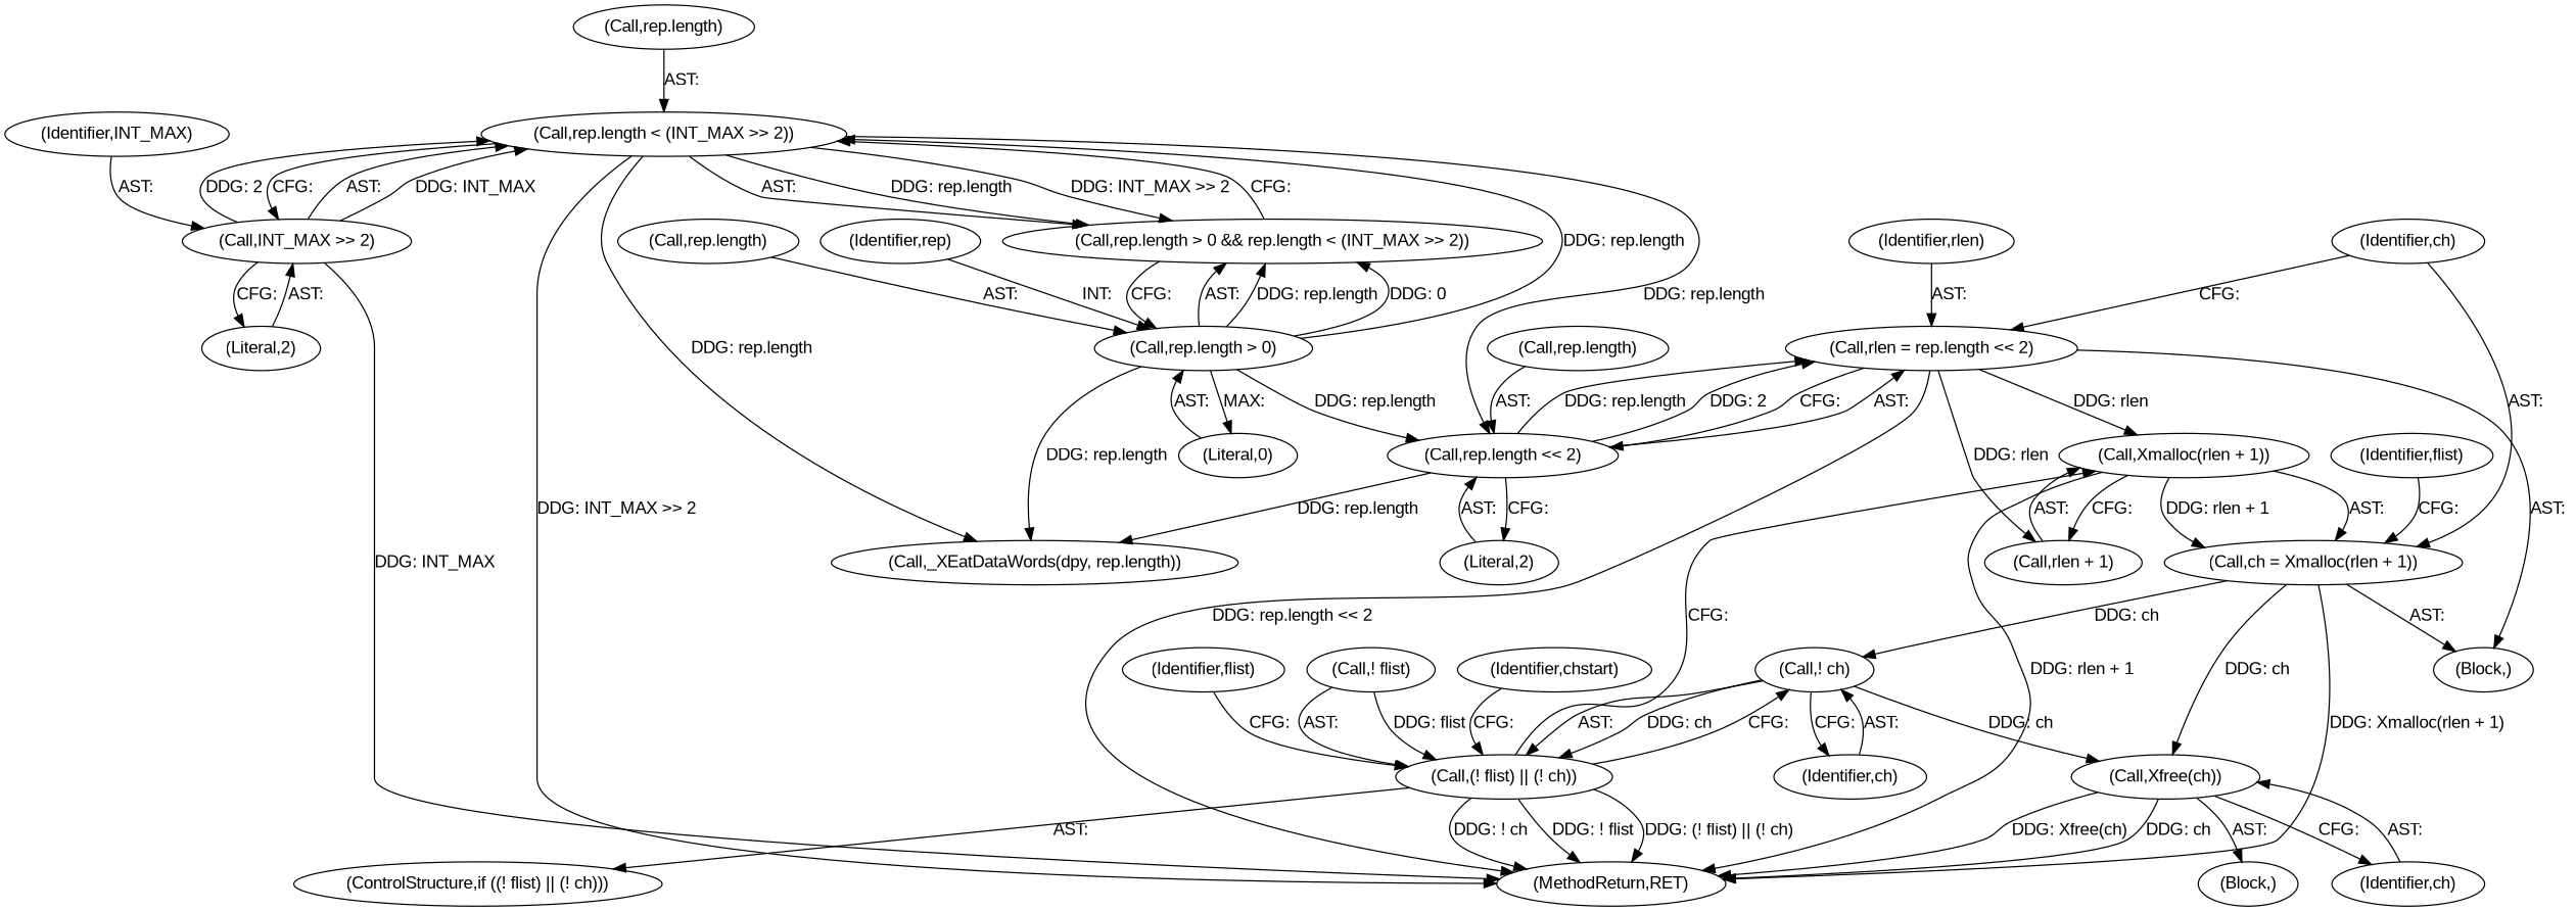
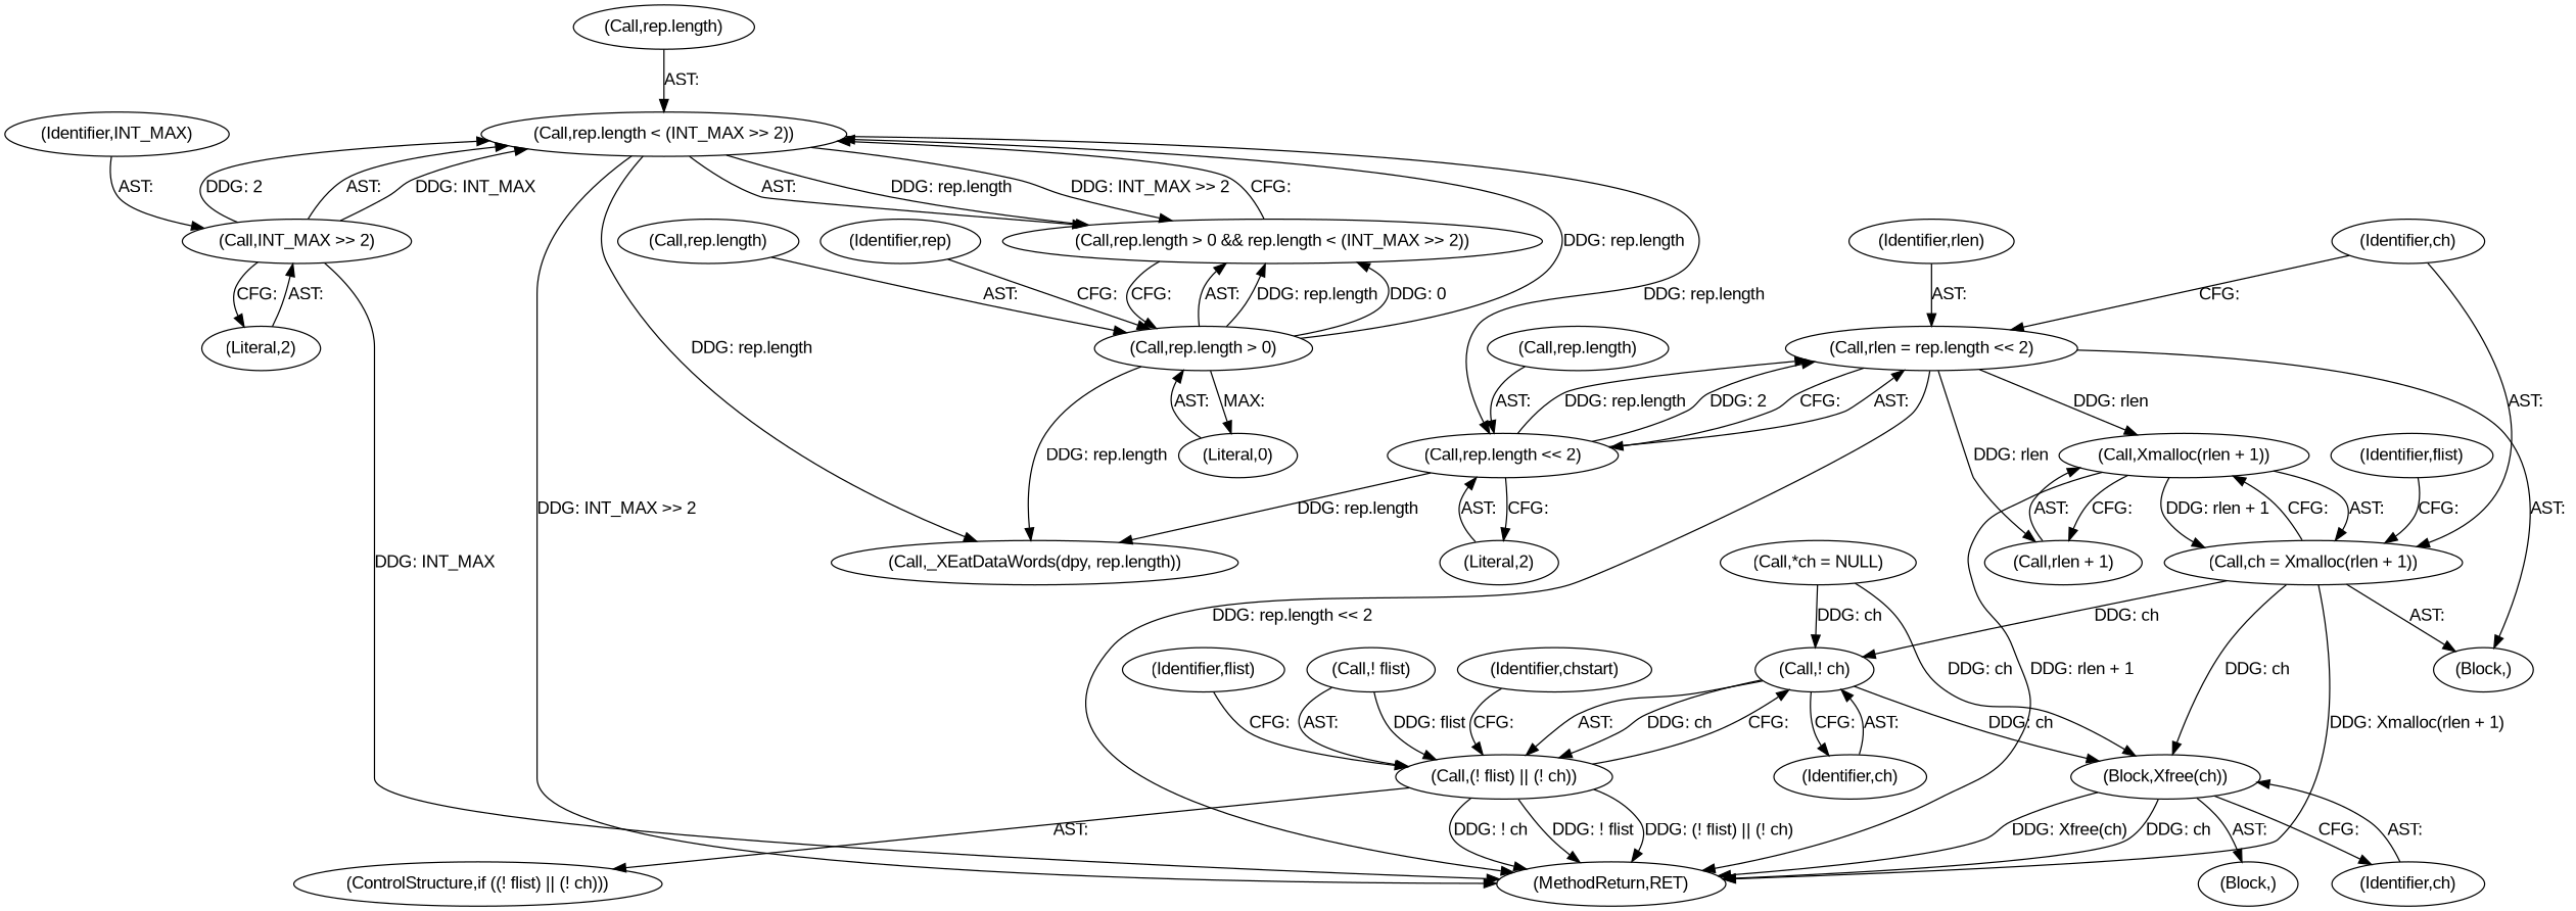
  digraph {
    fontname="Liberation Sans"
    node [fontname="Liberation Sans"]
    edge [fontname="Liberation Sans"]
    n1 [label="(Call,Xmalloc(rlen + 1))"]
    n2 [label="(Call,ch = Xmalloc(rlen + 1))"]
    n3 [label="(Call,rlen + 1)"]
    n4 [label="(MethodReturn,RET)"]
    n5 [label="(Block,)"]
    n6 [label="(Call,! ch)"]
-   n7 [label="(Call,Xfree(ch))"]
+   n7 [label="(Block,Xfree(ch))"]
    n8 [label="(Call,rlen = rep.length << 2)"]
    n9 [label="(Call,rep.length << 2)"]
    n10 [label="(Literal,2)"]
    n11 [label="(Call,_XEatDataWords(dpy, rep.length))"]
    n12 [label="(Call,rep.length < (INT_MAX >> 2))"]
    n13 [label="(Call,INT_MAX >> 2)"]
    n14 [label="(Call,rep.length > 0 && rep.length < (INT_MAX >> 2))"]
    n15 [label="(Literal,2)"]
    n16 [label="(Call,rep.length > 0)"]
    n17 [label="(Literal,0)"]
    n18 [label="(Call,(! flist) || (! ch))"]
    n19 [label="(Identifier,ch)"]
    n20 [label="(Identifier,ch)"]
    n21 [label="(Block,)"]
    n22 [label="(ControlStructure,if ((! flist) || (! ch)))"]
    n23 [label="(Call,! flist)"]
    n24 [label="(Identifier,chstart)"]
    n25 [label="(Identifier,rep)"]
    n26 [label="(Identifier,rlen)"]
    n27 [label="(Call,rep.length)"]
    n28 [label="(Identifier,flist)"]
+   n29 [label="(Call,*ch = NULL)"]
    n30 [label="(Call,rep.length)"]
    n31 [label="(Identifier,INT_MAX)"]
    n32 [label="(Identifier,ch)"]
    n33 [label="(Identifier,flist)"]
    n34 [label="(Call,rep.length)"]
    n1 -> n2 [label="AST: "]
    n1 -> n2 [label="DDG: rlen + 1"]
    n1 -> n3 [label="CFG: "]
    n1 -> n4 [label="DDG: rlen + 1"]
-   n18 -> n1 [label="CFG: "]
+   n2 -> n1 [label="CFG: "]
    n2 -> n4 [label="DDG: Xmalloc(rlen + 1)"]
    n2 -> n5 [label="AST: "]
    n2 -> n6 [label="DDG: ch"]
    n2 -> n7 [label="DDG: ch"]
    n3 -> n1 [label="AST: "]
    n6 -> n7 [label="DDG: ch"]
    n6 -> n18 [label="AST: "]
    n6 -> n18 [label="DDG: ch"]
    n6 -> n19 [label="CFG: "]
    n7 -> n4 [label="DDG: Xfree(ch)"]
    n7 -> n4 [label="DDG: ch"]
    n7 -> n20 [label="CFG: "]
    n7 -> n21 [label="AST: "]
    n8 -> n1 [label="DDG: rlen"]
    n8 -> n3 [label="DDG: rlen"]
    n8 -> n4 [label="DDG: rep.length << 2"]
    n8 -> n5 [label="AST: "]
    n8 -> n9 [label="CFG: "]
    n9 -> n8 [label="AST: "]
    n9 -> n8 [label="DDG: rep.length"]
    n9 -> n8 [label="DDG: 2"]
    n9 -> n10 [label="CFG: "]
    n9 -> n11 [label="DDG: rep.length"]
    n10 -> n9 [label="AST: "]
    n12 -> n4 [label="DDG: INT_MAX >> 2"]
    n12 -> n9 [label="DDG: rep.length"]
    n12 -> n11 [label="DDG: rep.length"]
-   n12 -> n13 [label="CFG: "]
    n12 -> n14 [label="AST: "]
    n12 -> n14 [label="DDG: rep.length"]
    n12 -> n14 [label="DDG: INT_MAX >> 2"]
    n13 -> n4 [label="DDG: INT_MAX"]
    n13 -> n12 [label="AST: "]
    n13 -> n12 [label="DDG: INT_MAX"]
    n13 -> n12 [label="DDG: 2"]
    n13 -> n15 [label="CFG: "]
    n14 -> n12 [label="CFG: "]
    n14 -> n16 [label="CFG: "]
    n15 -> n13 [label="AST: "]
-   n16 -> n9 [label="DDG: rep.length"]
    n16 -> n11 [label="DDG: rep.length"]
    n16 -> n12 [label="DDG: rep.length"]
    n16 -> n14 [label="AST: "]
    n16 -> n14 [label="DDG: rep.length"]
    n16 -> n14 [label="DDG: 0"]
    n16 -> n17 [label="MAX: "]
    n17 -> n16 [label="AST: "]
    n18 -> n4 [label="DDG: (! flist) || (! ch)"]
    n18 -> n4 [label="DDG: ! ch"]
    n18 -> n4 [label="DDG: ! flist"]
    n18 -> n6 [label="CFG: "]
    n18 -> n22 [label="AST: "]
    n19 -> n6 [label="AST: "]
    n20 -> n7 [label="AST: "]
    n23 -> n18 [label="AST: "]
    n23 -> n18 [label="DDG: flist"]
    n24 -> n18 [label="CFG: "]
-   n25 -> n16 [label="INT: "]
+   n25 -> n16 [label="CFG: "]
    n26 -> n8 [label="AST: "]
    n27 -> n9 [label="AST: "]
    n28 -> n2 [label="CFG: "]
+   n29 -> n6 [label="DDG: ch"]
+   n29 -> n7 [label="DDG: ch"]
    n30 -> n12 [label="AST: "]
    n31 -> n13 [label="AST: "]
    n32 -> n2 [label="AST: "]
    n32 -> n8 [label="CFG: "]
    n33 -> n18 [label="CFG: "]
    n34 -> n16 [label="AST: "]
  }
